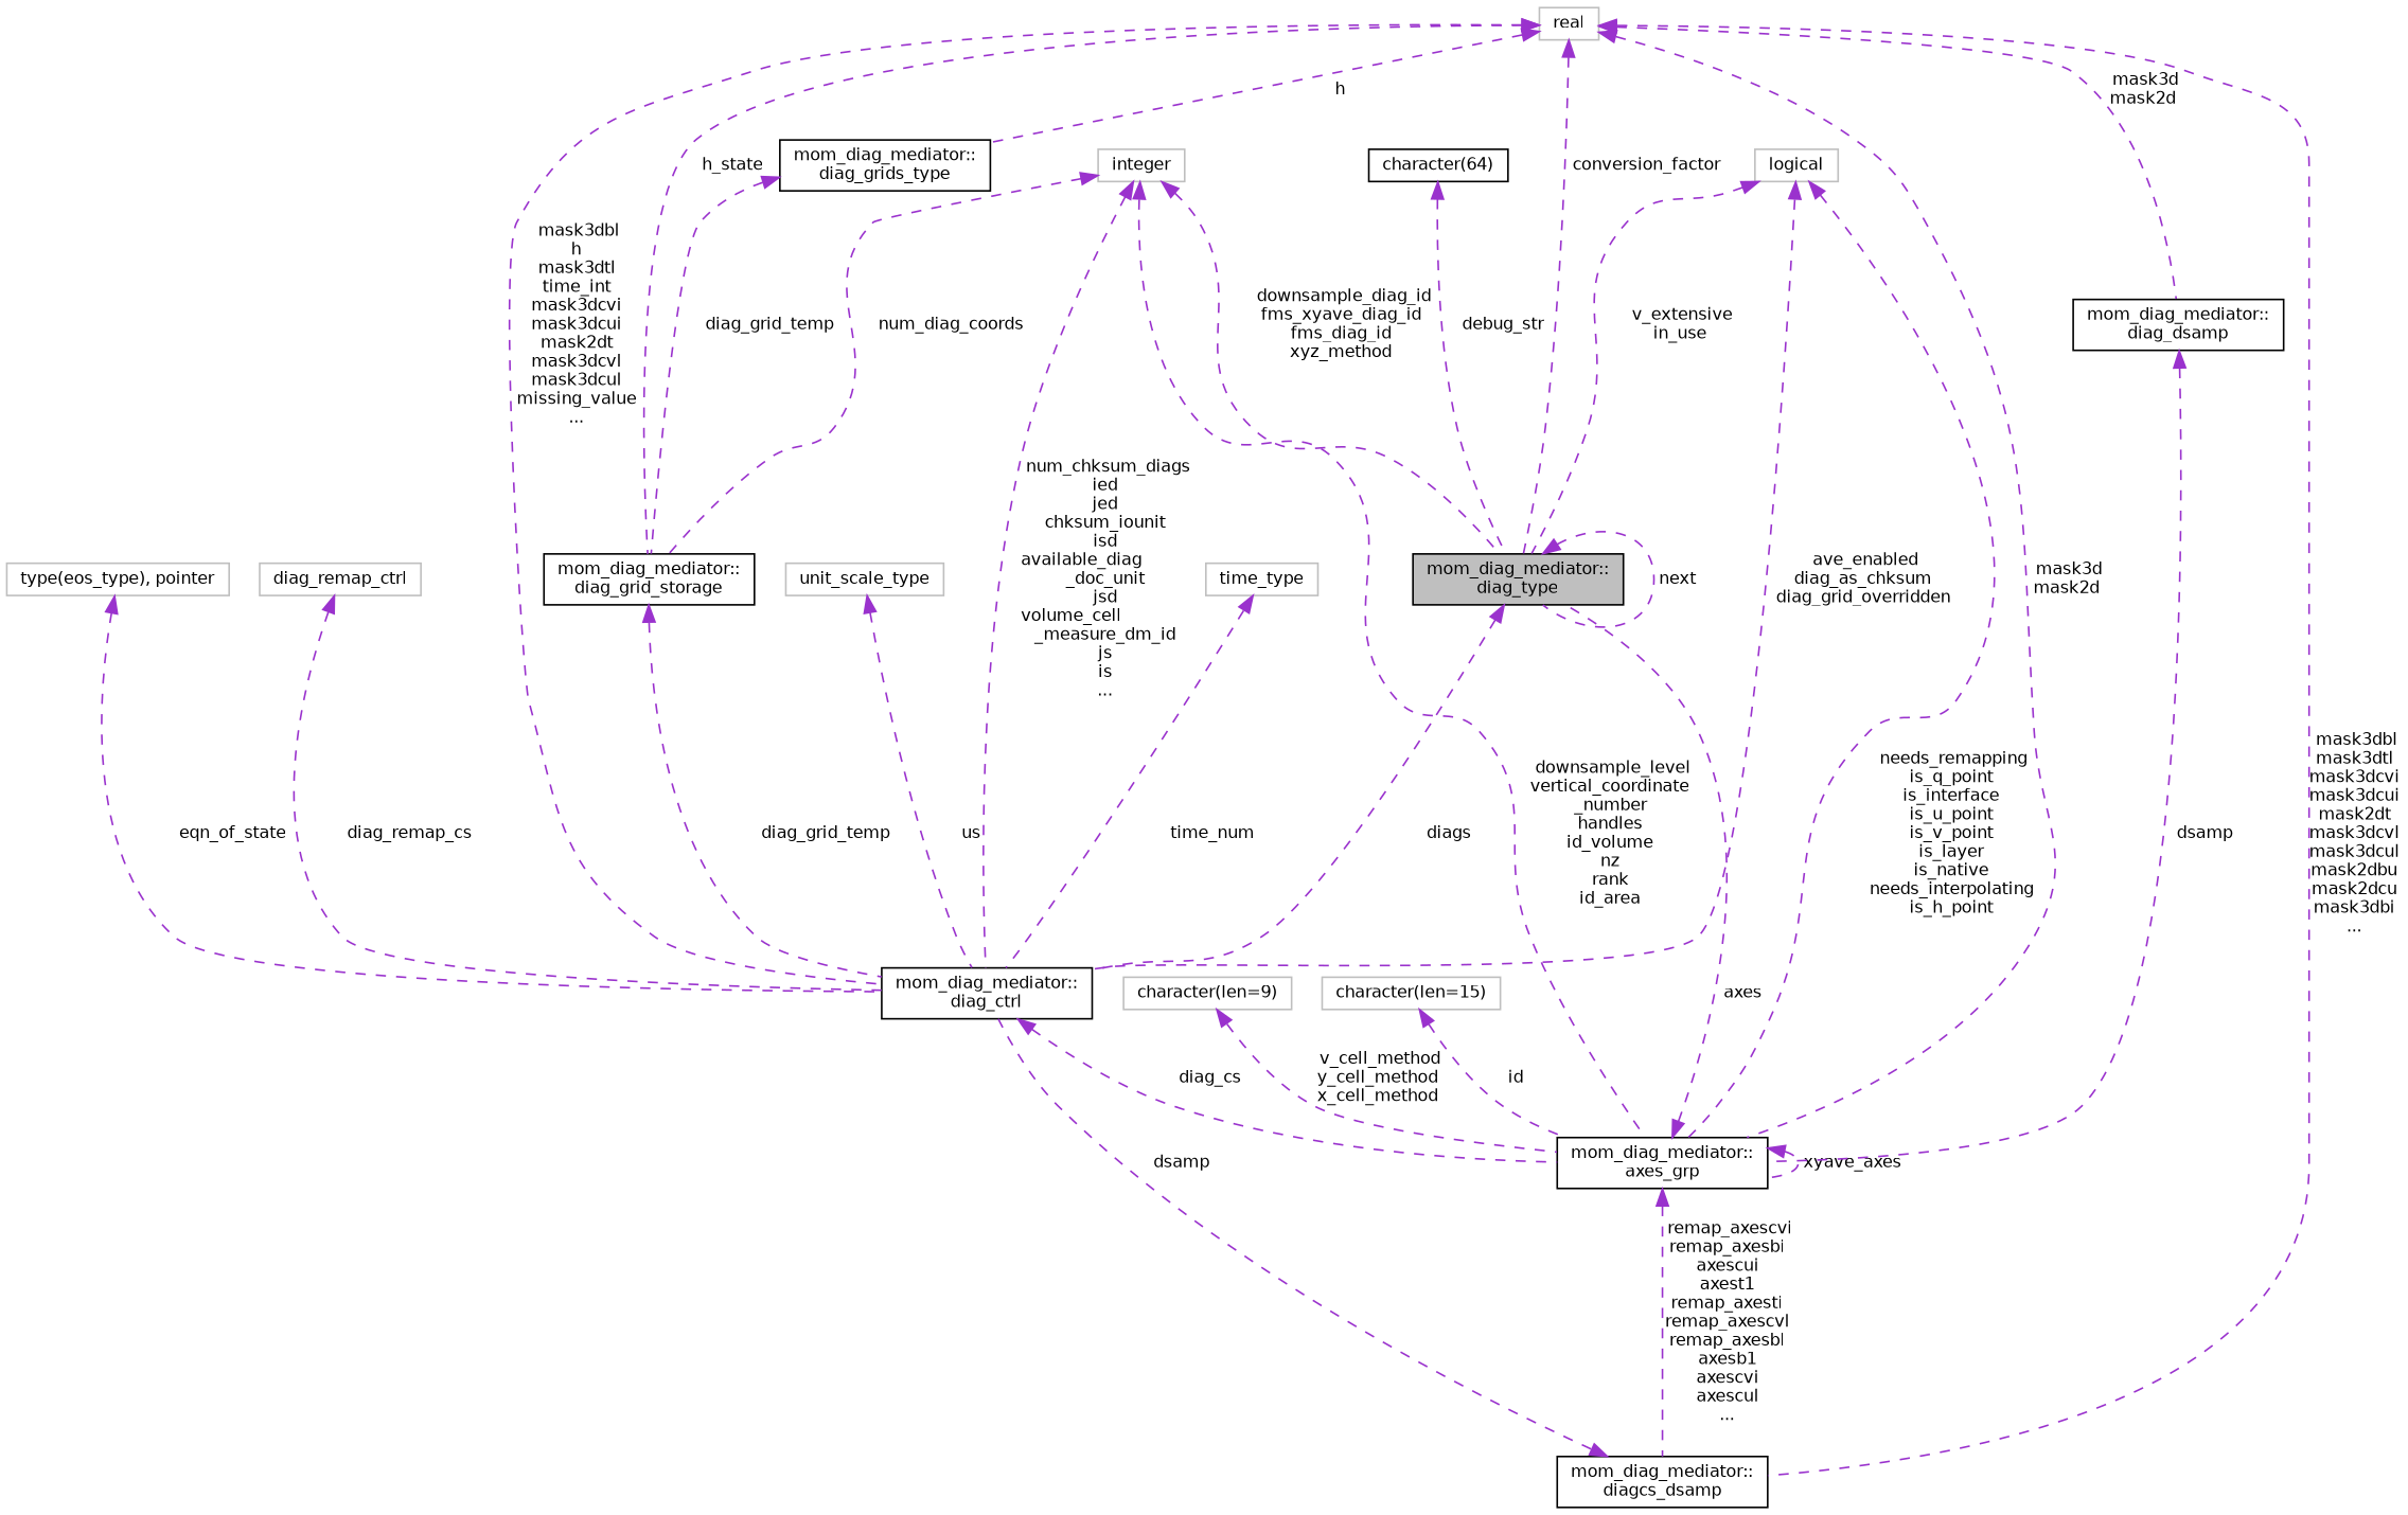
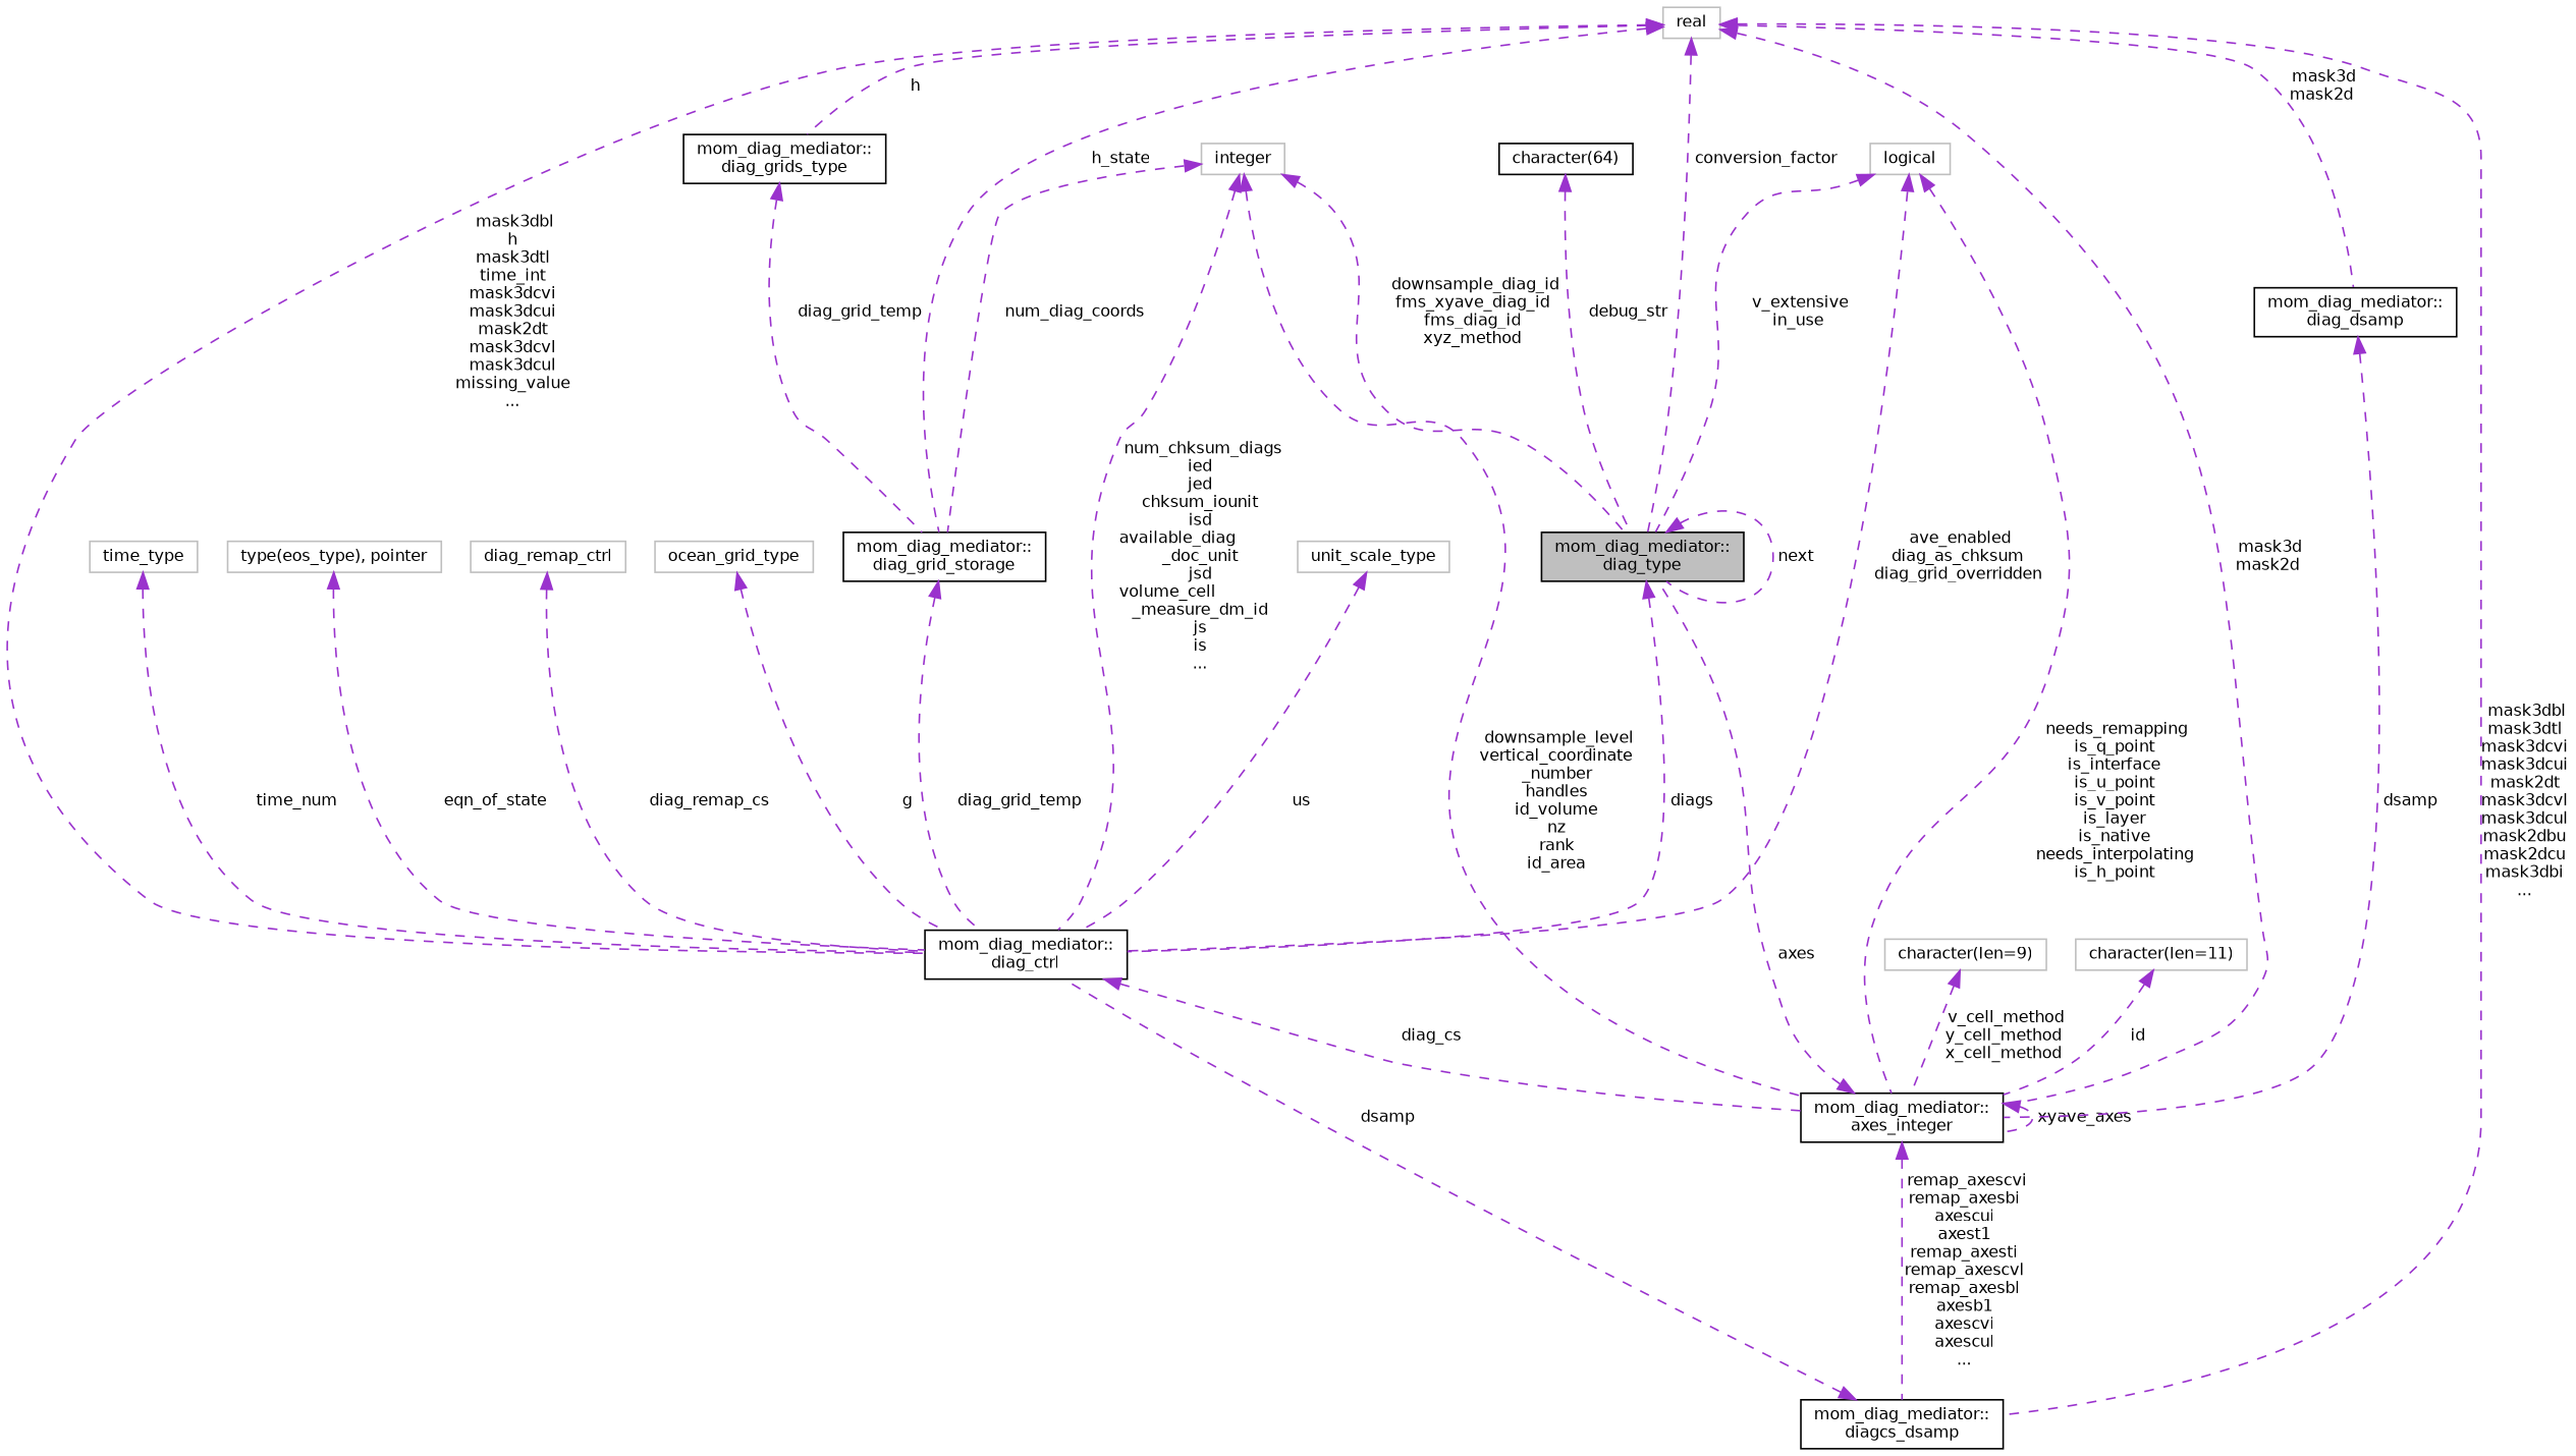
  digraph {
    rankdir=TB
    node [color=grey75 fillcolor=white fontname=Helvetica fontsize=10 shape=record style=filled]
    edge [color=darkorchid3 dir=back fontname=Helvetica fontsize=10 labelfontname=Helvetica labelfontsize=10 style=dashed]
    n1 [color=black fillcolor=grey75 fontcolor=black height=0.2 label="mom_diag_mediator::\ldiag_type" width=0.4]
    n2 [color=black height=0.2 label="mom_diag_mediator::\ldiag_ctrl" width=0.4]
-   n3 [color=black height=0.2 label="mom_diag_mediator::\laxes_grp" width=0.4]
+   n3 [color=black height=0.2 label="mom_diag_mediator::\laxes_integer" width=0.4]
    n4 [height=0.2 label=logical width=0.4]
    n5 [color=black height=0.2 label="mom_diag_mediator::\ldiagcs_dsamp" width=0.4]
    n6 [color=black height=0.2 label="character(64)" width=0.4]
    n7 [height=0.2 label=unit_scale_type width=0.4]
    n8 [color=black height=0.2 label="mom_diag_mediator::\ldiag_grid_storage" width=0.4]
    n9 [color=black height=0.2 label="mom_diag_mediator::\ldiag_grids_type" width=0.4]
    n10 [height=0.2 label=real width=0.4]
    n11 [color=black height=0.2 label="mom_diag_mediator::\ldiag_dsamp" width=0.4]
    n12 [height=0.2 label=integer width=0.4]
    n13 [height=0.2 label=time_type width=0.4]
    n14 [height=0.2 label="type(eos_type), pointer" width=0.4]
    n15 [height=0.2 label=diag_remap_ctrl width=0.4]
+   n16 [height=0.2 label=ocean_grid_type width=0.4]
    n17 [height=0.2 label="character(len=9)" width=0.4]
-   n18 [height=0.2 label="character(len=15)" width=0.4]
+   n18 [height=0.2 label="character(len=11)" width=0.4]
    n1 -> n1 [label=" next"]
    n1 -> n2 [label=" diags"]
    n2 -> n3 [label=" diag_cs"]
    n3 -> n1 [label=" axes"]
    n3 -> n3 [label=" xyave_axes"]
    n3 -> n5 [label=" remap_axescvi\nremap_axesbi\naxescui\naxest1\nremap_axesti\nremap_axescvl\nremap_axesbl\naxesb1\naxescvi\naxescul\n..."]
    n4 -> n1 [label=" v_extensive\nin_use"]
    n4 -> n2 [label=" ave_enabled\ndiag_as_chksum\ndiag_grid_overridden"]
    n4 -> n3 [label=" needs_remapping\nis_q_point\nis_interface\nis_u_point\nis_v_point\nis_layer\nis_native\nneeds_interpolating\nis_h_point"]
    n5 -> n2 [label=" dsamp"]
    n6 -> n1 [label=" debug_str"]
    n7 -> n2 [label=" us"]
    n8 -> n2 [label=" diag_grid_temp"]
    n9 -> n8 [label=" diag_grid_temp"]
    n10 -> n1 [label=" conversion_factor"]
    n10 -> n2 [label=" mask3dbl\nh\nmask3dtl\ntime_int\nmask3dcvi\nmask3dcui\nmask2dt\nmask3dcvl\nmask3dcul\nmissing_value\n..."]
    n10 -> n3 [label=" mask3d\nmask2d"]
    n10 -> n5 [label=" mask3dbl\nmask3dtl\nmask3dcvi\nmask3dcui\nmask2dt\nmask3dcvl\nmask3dcul\nmask2dbu\nmask2dcu\nmask3dbi\n..."]
    n10 -> n8 [label=" h_state"]
    n10 -> n9 [label=" h"]
    n10 -> n11 [label=" mask3d\nmask2d"]
    n11 -> n3 [label=" dsamp"]
    n12 -> n1 [label=" downsample_diag_id\nfms_xyave_diag_id\nfms_diag_id\nxyz_method"]
    n12 -> n2 [label=" num_chksum_diags\nied\njed\nchksum_iounit\nisd\navailable_diag\l_doc_unit\njsd\nvolume_cell\l_measure_dm_id\njs\nis\n..."]
    n12 -> n3 [label=" downsample_level\nvertical_coordinate\l_number\nhandles\nid_volume\nnz\nrank\nid_area"]
    n12 -> n8 [label=" num_diag_coords"]
    n13 -> n2 [label=" time_num"]
    n14 -> n2 [label=" eqn_of_state"]
    n15 -> n2 [label=" diag_remap_cs"]
+   n16 -> n2 [label=" g"]
    n17 -> n3 [label=" v_cell_method\ny_cell_method\nx_cell_method"]
    n18 -> n3 [label=" id"]
  }
